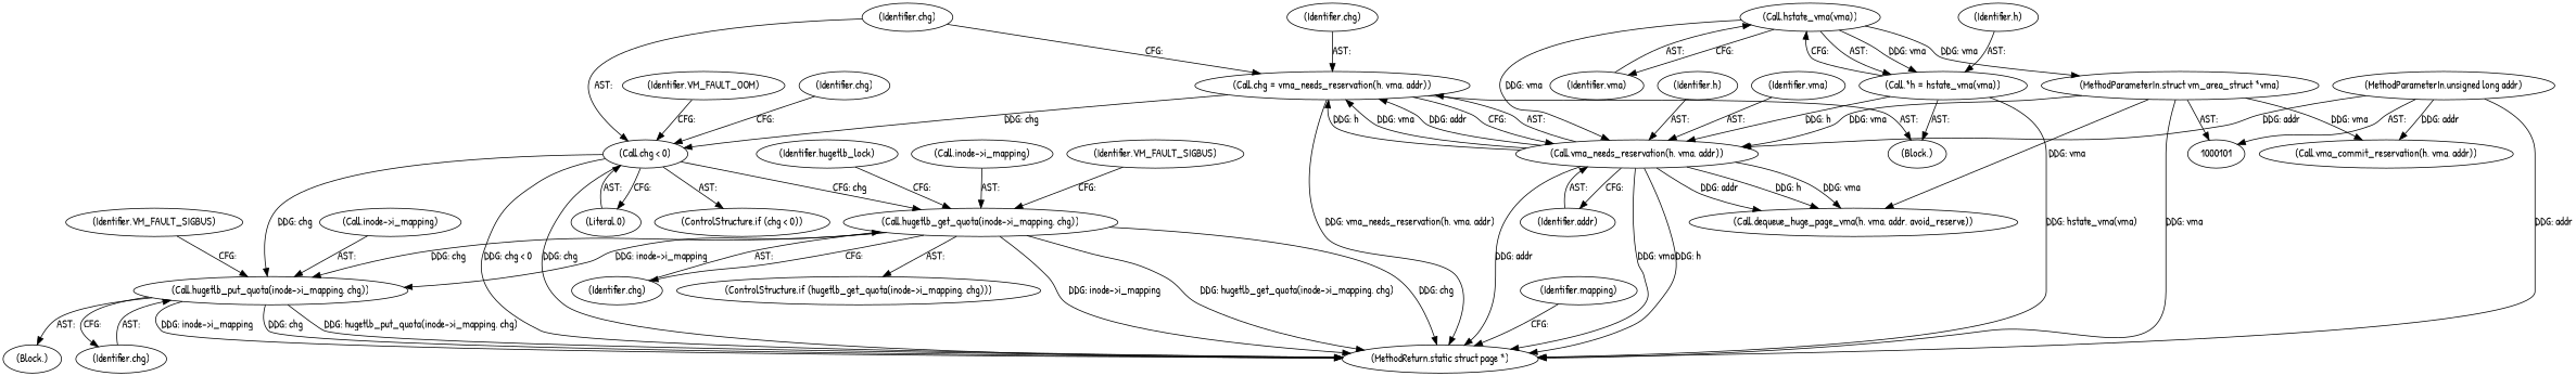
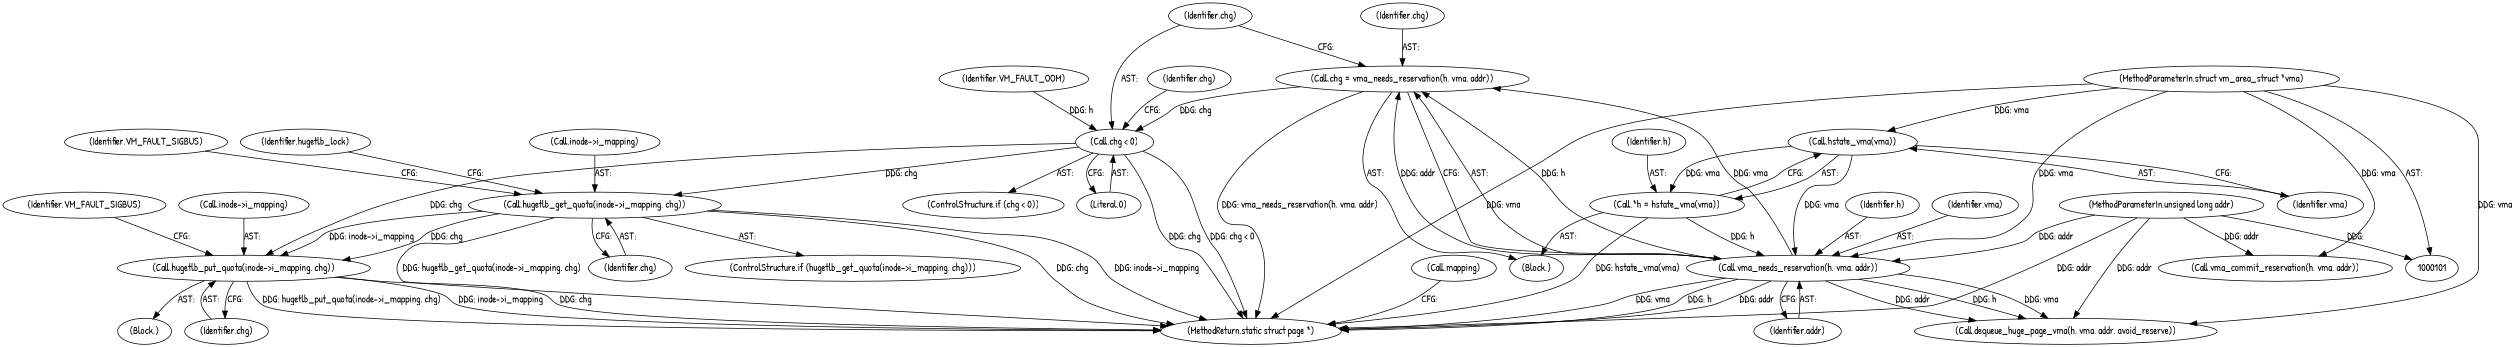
  digraph {
    fontname="Patrick Hand"
    node [fontname="Patrick Hand"]
    edge [fontname="Patrick Hand"]
    n1 [label="(Call,hugetlb_put_quota(inode->i_mapping, chg))"]
    n2 [label="(Identifier,chg)"]
    n3 [label="(MethodReturn,static struct page *)"]
    n4 [label="(Block,)"]
    n5 [label="(Call,hugetlb_get_quota(inode->i_mapping, chg))"]
    n6 [label="(Identifier,chg)"]
    n7 [label="(ControlStructure,if (hugetlb_get_quota(inode->i_mapping, chg)))"]
    n8 [label="(Call,chg < 0)"]
    n9 [label="(Literal,0)"]
    n10 [label="(ControlStructure,if (chg < 0))"]
    n11 [label="(Call,chg = vma_needs_reservation(h, vma, addr))"]
    n12 [label="(Call,vma_needs_reservation(h, vma, addr))"]
    n13 [label="(Block,)"]
    n14 [label="(Call,dequeue_huge_page_vma(h, vma, addr, avoid_reserve))"]
    n15 [label="(Identifier,addr)"]
    n16 [label="(Call,*h = hstate_vma(vma))"]
    n17 [label="(Call,hstate_vma(vma))"]
    n18 [label="(Identifier,vma)"]
    n19 [label="(MethodParameterIn,struct vm_area_struct *vma)"]
    n20 [label="(Call,vma_commit_reservation(h, vma, addr))"]
    1000101
    n22 [label="(MethodParameterIn,unsigned long addr)"]
    n23 [label="(Identifier,hugetlb_lock)"]
    n24 [label="(Call,inode->i_mapping)"]
-   n25 [label="(Identifier,mapping)"]
+   n25 [label="(Call,mapping)"]
    n26 [label="(Call,inode->i_mapping)"]
    n27 [label="(Identifier,VM_FAULT_SIGBUS)"]
    n28 [label="(Identifier,VM_FAULT_SIGBUS)"]
    n29 [label="(Identifier,chg)"]
    n30 [label="(Identifier,h)"]
    n31 [label="(Identifier,vma)"]
    n32 [label="(Identifier,VM_FAULT_OOM)"]
    n33 [label="(Identifier,h)"]
    n34 [label="(Identifier,chg)"]
    n35 [label="(Identifier,chg)"]
    n1 -> n2 [label="CFG: "]
    n1 -> n3 [label="DDG: hugetlb_put_quota(inode->i_mapping, chg)"]
    n1 -> n3 [label="DDG: inode->i_mapping"]
    n1 -> n3 [label="DDG: chg"]
    n1 -> n4 [label="AST: "]
    n2 -> n1 [label="AST: "]
    n5 -> n1 [label="DDG: inode->i_mapping"]
    n5 -> n1 [label="DDG: chg"]
    n5 -> n3 [label="DDG: hugetlb_get_quota(inode->i_mapping, chg)"]
    n5 -> n3 [label="DDG: chg"]
    n5 -> n3 [label="DDG: inode->i_mapping"]
    n5 -> n6 [label="CFG: "]
    n5 -> n7 [label="AST: "]
    n6 -> n5 [label="AST: "]
    n8 -> n1 [label="DDG: chg"]
    n8 -> n3 [label="DDG: chg < 0"]
    n8 -> n3 [label="DDG: chg"]
-   n8 -> n5 [label="CFG: chg"]
+   n8 -> n5 [label="DDG: chg"]
    n8 -> n9 [label="CFG: "]
    n8 -> n10 [label="AST: "]
    n9 -> n8 [label="AST: "]
    n11 -> n3 [label="DDG: vma_needs_reservation(h, vma, addr)"]
    n11 -> n8 [label="DDG: chg"]
    n11 -> n12 [label="CFG: "]
    n11 -> n13 [label="AST: "]
    n12 -> n3 [label="DDG: vma"]
    n12 -> n3 [label="DDG: h"]
    n12 -> n3 [label="DDG: addr"]
    n12 -> n11 [label="AST: "]
    n12 -> n11 [label="DDG: h"]
    n12 -> n11 [label="DDG: vma"]
    n12 -> n11 [label="DDG: addr"]
    n12 -> n14 [label="DDG: h"]
    n12 -> n14 [label="DDG: vma"]
    n12 -> n14 [label="DDG: addr"]
    n12 -> n15 [label="CFG: "]
    n15 -> n12 [label="AST: "]
    n16 -> n3 [label="DDG: hstate_vma(vma)"]
    n16 -> n12 [label="DDG: h"]
    n16 -> n13 [label="AST: "]
    n16 -> n17 [label="CFG: "]
    n17 -> n12 [label="DDG: vma"]
    n17 -> n16 [label="AST: "]
    n17 -> n16 [label="DDG: vma"]
    n17 -> n18 [label="CFG: "]
    n18 -> n17 [label="AST: "]
    n19 -> n3 [label="DDG: vma"]
    n19 -> n12 [label="DDG: vma"]
    n19 -> n14 [label="DDG: vma"]
-   n17 -> n19 [label="DDG: vma"]
+   n19 -> n17 [label="DDG: vma"]
    n19 -> n20 [label="DDG: vma"]
    n19 -> 1000101 [label="AST: "]
    n22 -> n3 [label="DDG: addr"]
    n22 -> n12 [label="DDG: addr"]
+   n22 -> n14 [label="DDG: addr"]
    n22 -> n20 [label="DDG: addr"]
-   n22 -> 1000101 [label="AST: "]
+   n22 -> 1000101 [label="DDG: "]
    n23 -> n5 [label="CFG: "]
    n24 -> n1 [label="AST: "]
    n25 -> n3 [label="CFG: "]
    n26 -> n5 [label="AST: "]
    n27 -> n5 [label="CFG: "]
    n28 -> n1 [label="CFG: "]
    n29 -> n8 [label="CFG: "]
    n30 -> n12 [label="AST: "]
    n31 -> n12 [label="AST: "]
-   n32 -> n8 [label="CFG: "]
+   n32 -> n8 [label="DDG: h"]
    n33 -> n16 [label="AST: "]
    n34 -> n11 [label="AST: "]
    n35 -> n8 [label="AST: "]
    n35 -> n11 [label="CFG: "]
  }
